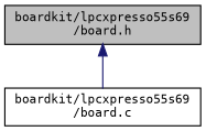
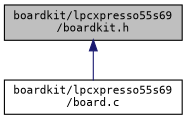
  digraph {
    fontname="DejaVu Sans Mono"
    node [color=black fontname="DejaVu Sans Mono" fontsize=10 shape=record style=filled]
-   n1 [fillcolor=grey75 fontcolor=black height=0.2 label="boardkit/lpcxpresso55s69\l/board.h" width=0.4]
+   n1 [fillcolor=grey75 fontcolor=black height=0.2 label="boardkit/lpcxpresso55s69\l/boardkit.h" width=0.4]
    n2 [fillcolor=white height=0.2 label="boardkit/lpcxpresso55s69\l/board.c" width=0.4]
    n1 -> n2 [color=midnightblue dir=back fontname="DejaVu Sans Mono" fontsize=10 labelfontname=Helvetica labelfontsize=10 style=solid]
  }
